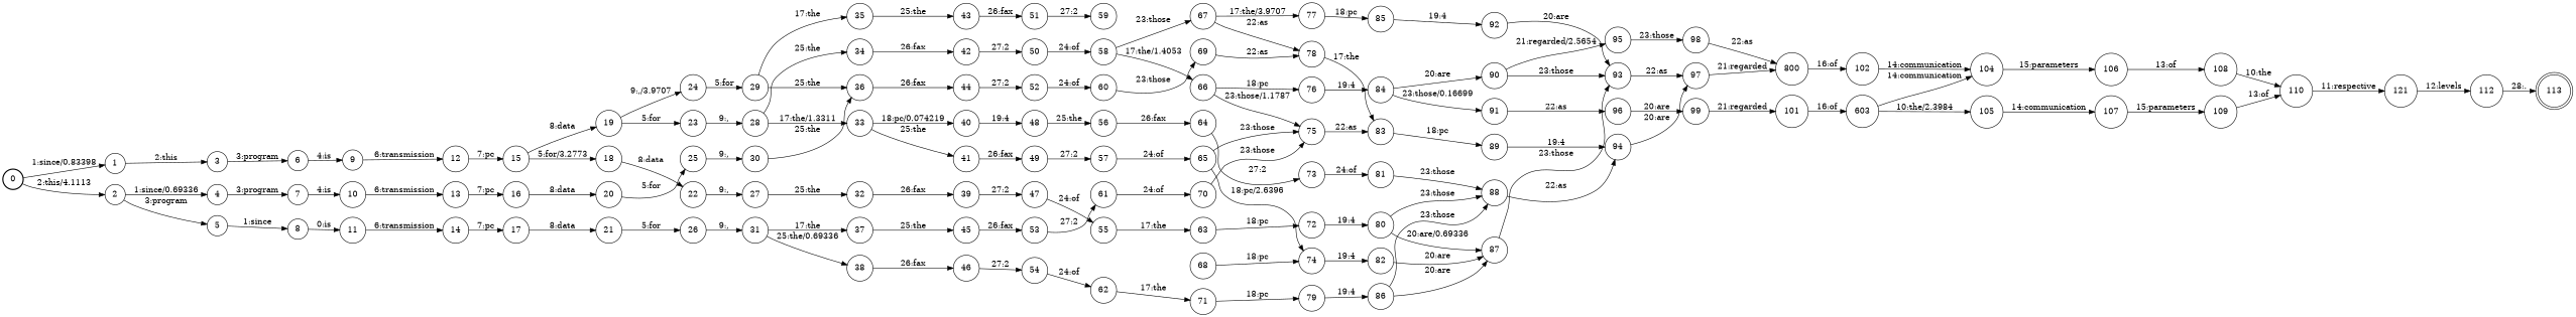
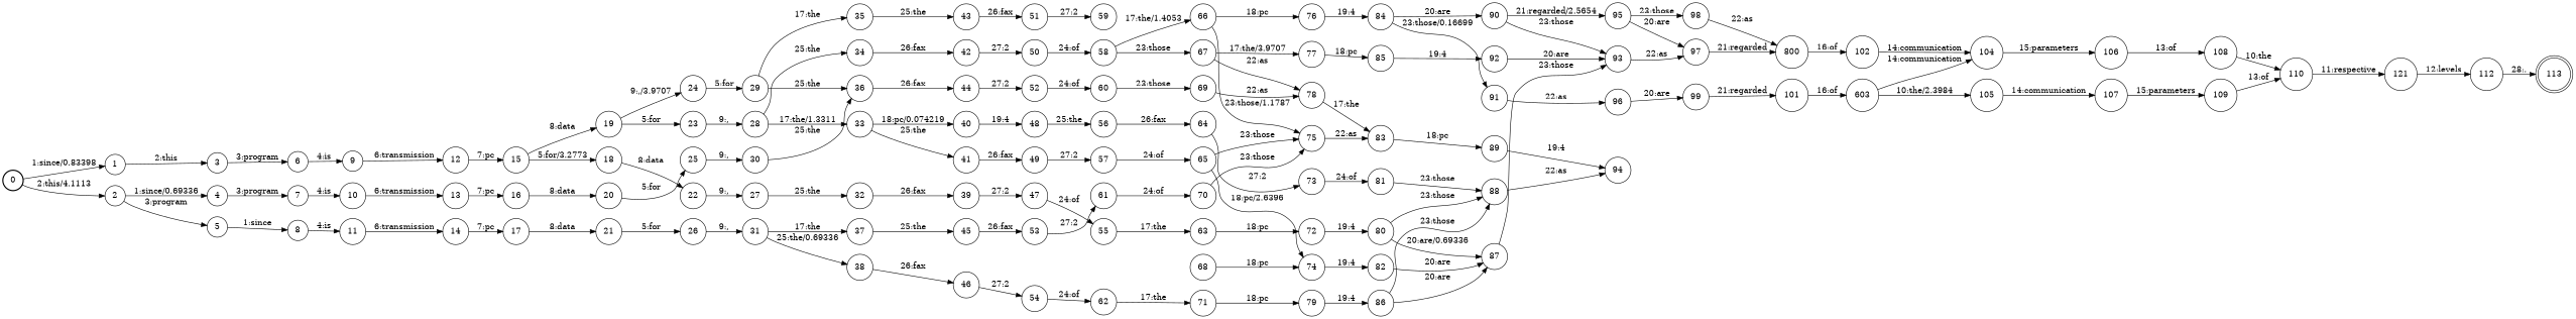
  digraph {
    nodesep=0.25
    rankdir=LR
    ranksep=0.4
    node [fontsize=14 shape=circle style=solid]
    edge [fontsize=14]
    n1 [label=0 style=bold]
    n2 [label=1]
    n3 [label=2]
    n4 [label=3]
    n5 [label=4]
    n6 [label=5]
    n7 [label=6]
    n8 [label=7]
    n9 [label=8]
    n10 [label=9]
    n11 [label=10]
    n12 [label=11]
    n13 [label=12]
    n14 [label=13]
    n15 [label=14]
    n16 [label=15]
    n17 [label=16]
    n18 [label=17]
    n19 [label=18]
    n20 [label=19]
    n21 [label=20]
    n22 [label=21]
    n23 [label=22]
    n24 [label=23]
    n25 [label=24]
    n26 [label=25]
    n27 [label=26]
    n28 [label=27]
    n29 [label=28]
    n30 [label=29]
    n31 [label=30]
    n32 [label=31]
    n33 [label=32]
    n34 [label=33]
    n35 [label=34]
    n36 [label=35]
    n37 [label=36]
    n38 [label=37]
    n39 [label=38]
    n40 [label=39]
    n41 [label=40]
    n42 [label=41]
    n43 [label=42]
    n44 [label=43]
    n45 [label=44]
    n46 [label=45]
    n47 [label=46]
    n48 [label=47]
    n49 [label=48]
    n50 [label=49]
    n51 [label=50]
    n52 [label=51]
    n53 [label=52]
    n54 [label=53]
    n55 [label=54]
    n56 [label=55]
    n57 [label=56]
    n58 [label=57]
    n59 [label=58]
    n60 [label=59]
    n61 [label=60]
    n62 [label=61]
    n63 [label=62]
    n64 [label=63]
    n65 [label=64]
    n66 [label=65]
    n67 [label=67]
    n68 [label=66]
    n69 [label=69]
    n70 [label=70]
    n71 [label=71]
    n72 [label=72]
    n73 [label=73]
    n74 [label=74]
    n75 [label=75]
    n76 [label=78]
    n77 [label=77]
    n78 [label=76]
    n79 [label=68]
    n80 [label=79]
    n81 [label=80]
    n82 [label=81]
    n83 [label=82]
    n84 [label=83]
    n85 [label=85]
    n86 [label=84]
    n87 [label=86]
    n88 [label=87]
    n89 [label=88]
    n90 [label=89]
    n91 [label=90]
    n92 [label=91]
    n93 [label=92]
    n94 [label=93]
    n95 [label=94]
    n96 [label=95]
    n97 [label=96]
    n98 [label=97]
    n99 [label=98]
    n100 [label=99]
    n101 [label=800]
    n102 [label=101]
    n103 [label=102]
    n104 [label=603]
    n105 [label=104]
    n106 [label=105]
    n107 [label=106]
    n108 [label=107]
    n109 [label=108]
    n110 [label=109]
    n111 [label=110]
    n112 [label=121]
    n113 [label=112]
    n114 [label=113 shape=doublecircle]
    n1 -> n2 [label="1:since/0.83398"]
    n1 -> n3 [label="2:this/4.1113"]
    n2 -> n4 [label="2:this"]
    n3 -> n5 [label="1:since/0.69336"]
    n3 -> n6 [label="3:program"]
    n4 -> n7 [label="3:program"]
    n5 -> n8 [label="3:program"]
    n6 -> n9 [label="1:since"]
    n7 -> n10 [label="4:is"]
    n8 -> n11 [label="4:is"]
-   n9 -> n12 [label="0:is"]
+   n9 -> n12 [label="4:is"]
    n10 -> n13 [label="6:transmission"]
    n11 -> n14 [label="6:transmission"]
    n12 -> n15 [label="6:transmission"]
    n13 -> n16 [label="7:pc"]
    n14 -> n17 [label="7:pc"]
    n15 -> n18 [label="7:pc"]
    n16 -> n19 [label="5:for/3.2773"]
    n16 -> n20 [label="8:data"]
    n17 -> n21 [label="8:data"]
    n18 -> n22 [label="8:data"]
    n19 -> n23 [label="8:data"]
    n20 -> n24 [label="5:for"]
    n20 -> n25 [label="9:,/3.9707"]
    n21 -> n26 [label="5:for"]
    n22 -> n27 [label="5:for"]
    n23 -> n28 [label="9:,"]
    n24 -> n29 [label="9:,"]
    n25 -> n30 [label="5:for"]
    n26 -> n31 [label="9:,"]
    n27 -> n32 [label="9:,"]
    n28 -> n33 [label="25:the"]
    n29 -> n34 [label="17:the/1.3311"]
    n29 -> n35 [label="25:the"]
    n30 -> n36 [label="17:the"]
    n30 -> n37 [label="25:the"]
    n31 -> n37 [label="25:the"]
    n32 -> n38 [label="17:the"]
    n32 -> n39 [label="25:the/0.69336"]
    n33 -> n40 [label="26:fax"]
    n34 -> n41 [label="18:pc/0.074219"]
    n34 -> n42 [label="25:the"]
    n35 -> n43 [label="26:fax"]
    n36 -> n44 [label="25:the"]
    n37 -> n45 [label="26:fax"]
    n38 -> n46 [label="25:the"]
    n39 -> n47 [label="26:fax"]
    n40 -> n48 [label="27:2"]
    n41 -> n49 [label="19:4"]
    n42 -> n50 [label="26:fax"]
    n43 -> n51 [label="27:2"]
    n44 -> n52 [label="26:fax"]
    n45 -> n53 [label="27:2"]
    n46 -> n54 [label="26:fax"]
    n47 -> n55 [label="27:2"]
    n48 -> n56 [label="24:of"]
    n49 -> n57 [label="25:the"]
    n50 -> n58 [label="27:2"]
    n51 -> n59 [label="24:of"]
    n52 -> n60 [label="27:2"]
    n53 -> n61 [label="24:of"]
    n54 -> n62 [label="27:2"]
    n55 -> n63 [label="24:of"]
    n56 -> n64 [label="17:the"]
    n57 -> n65 [label="26:fax"]
    n58 -> n66 [label="24:of"]
    n59 -> n67 [label="23:those"]
    n59 -> n68 [label="17:the/1.4053"]
    n61 -> n69 [label="23:those"]
    n62 -> n70 [label="24:of"]
    n63 -> n71 [label="17:the"]
    n64 -> n72 [label="18:pc"]
    n65 -> n73 [label="27:2"]
    n66 -> n74 [label="18:pc/2.6396"]
    n66 -> n75 [label="23:those"]
    n67 -> n76 [label="22:as"]
    n67 -> n77 [label="17:the/3.9707"]
    n68 -> n75 [label="23:those/1.1787"]
    n68 -> n78 [label="18:pc"]
    n69 -> n76 [label="22:as"]
    n70 -> n75 [label="23:those"]
    n71 -> n80 [label="18:pc"]
    n72 -> n81 [label="19:4"]
    n73 -> n82 [label="24:of"]
    n74 -> n83 [label="19:4"]
    n75 -> n84 [label="22:as"]
    n76 -> n84 [label="17:the"]
    n77 -> n85 [label="18:pc"]
    n78 -> n86 [label="19:4"]
    n79 -> n74 [label="18:pc"]
    n80 -> n87 [label="19:4"]
    n81 -> n88 [label="20:are/0.69336"]
    n81 -> n89 [label="23:those"]
    n82 -> n89 [label="23:those"]
    n83 -> n88 [label="20:are"]
    n84 -> n90 [label="18:pc"]
    n85 -> n93 [label="19:4"]
    n86 -> n91 [label="20:are"]
    n86 -> n92 [label="23:those/0.16699"]
    n87 -> n88 [label="20:are"]
    n87 -> n89 [label="23:those"]
    n88 -> n94 [label="23:those"]
    n89 -> n95 [label="22:as"]
    n90 -> n95 [label="19:4"]
    n91 -> n94 [label="23:those"]
    n91 -> n96 [label="21:regarded/2.5654"]
    n92 -> n97 [label="22:as"]
    n93 -> n94 [label="20:are"]
    n94 -> n98 [label="22:as"]
-   n95 -> n98 [label="20:are"]
+   n96 -> n98 [label="20:are"]
    n96 -> n99 [label="23:those"]
    n97 -> n100 [label="20:are"]
    n98 -> n101 [label="21:regarded"]
    n99 -> n101 [label="22:as"]
    n100 -> n102 [label="21:regarded"]
    n101 -> n103 [label="16:of"]
    n102 -> n104 [label="16:of"]
    n103 -> n105 [label="14:communication"]
    n104 -> n105 [label="14:communication"]
    n104 -> n106 [label="10:the/2.3984"]
    n105 -> n107 [label="15:parameters"]
    n106 -> n108 [label="14:communication"]
    n107 -> n109 [label="13:of"]
    n108 -> n110 [label="15:parameters"]
    n109 -> n111 [label="10:the"]
    n110 -> n111 [label="13:of"]
    n111 -> n112 [label="11:respective"]
    n112 -> n113 [label="12:levels"]
    n113 -> n114 [label="28:."]
  }
